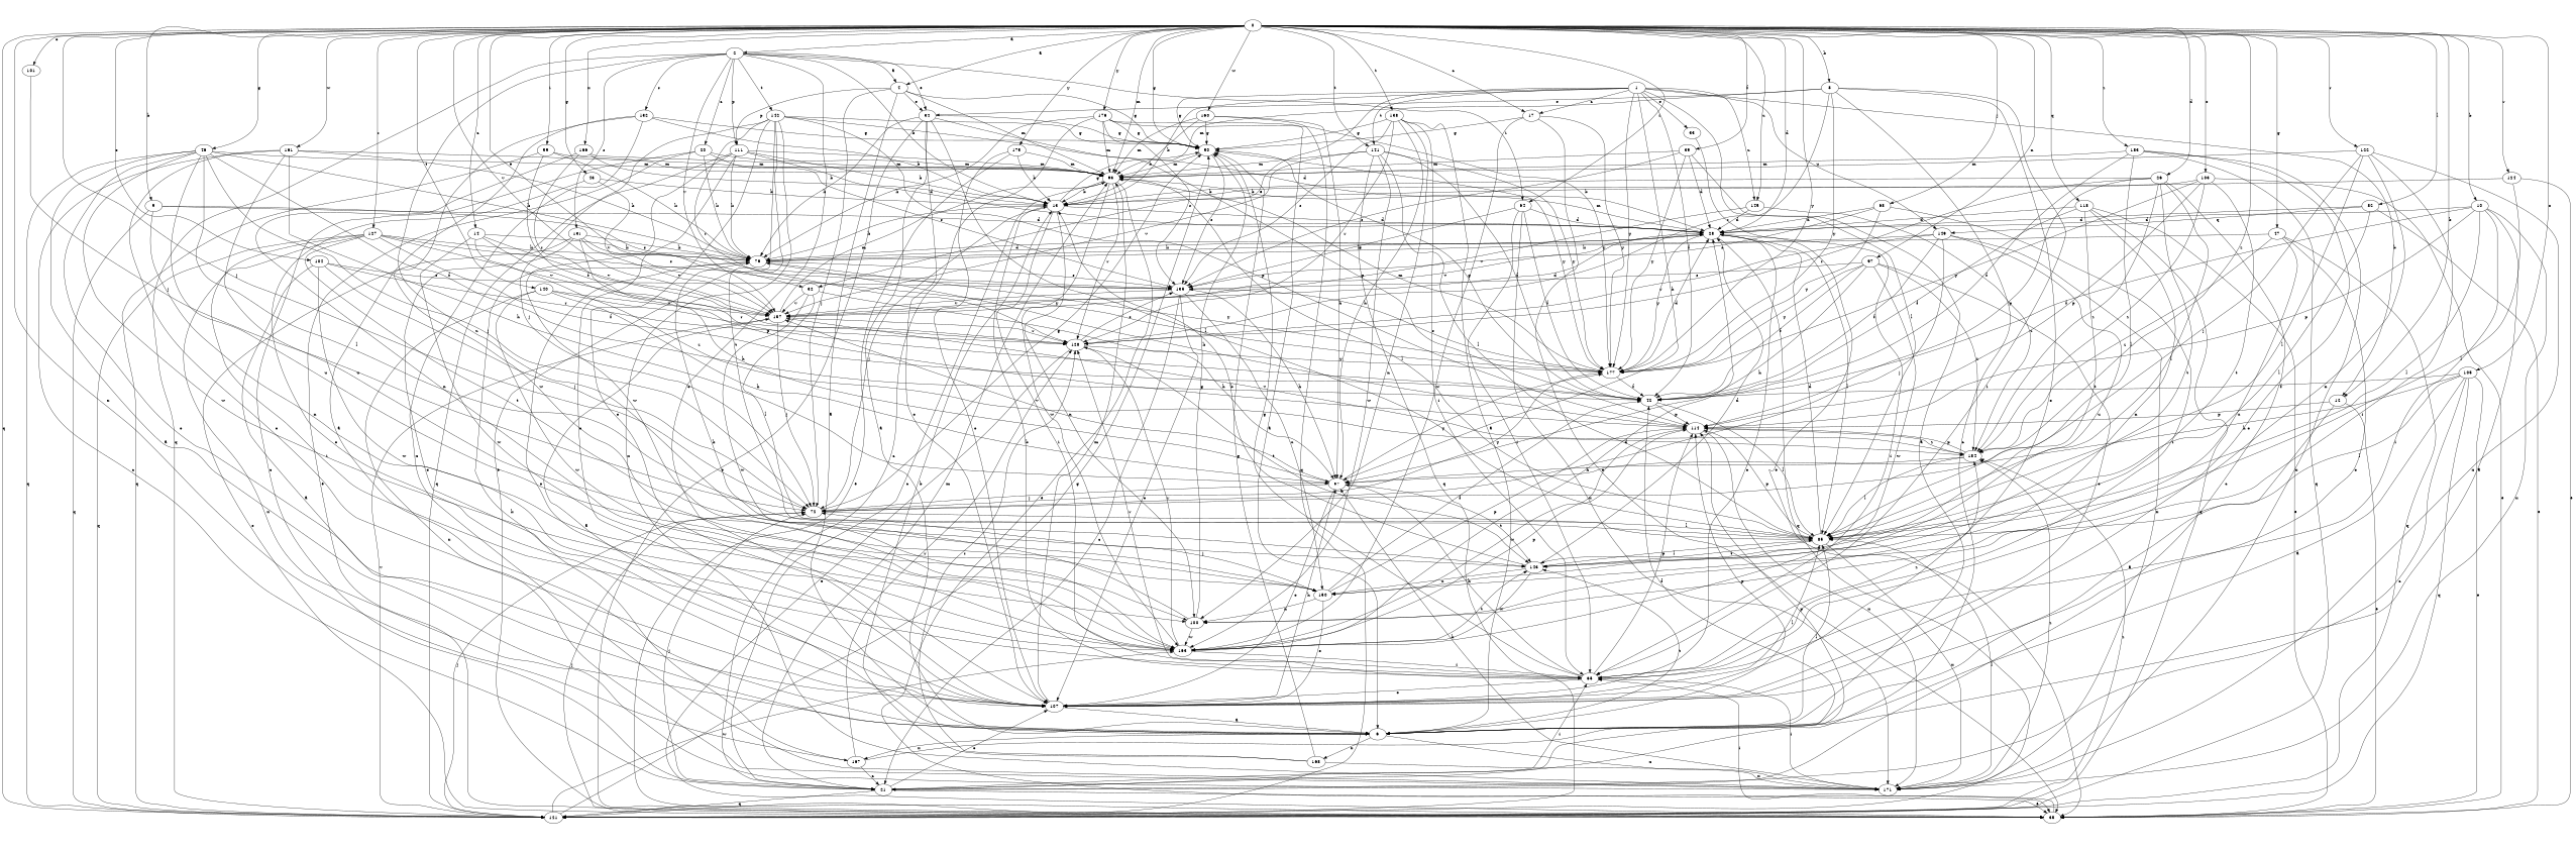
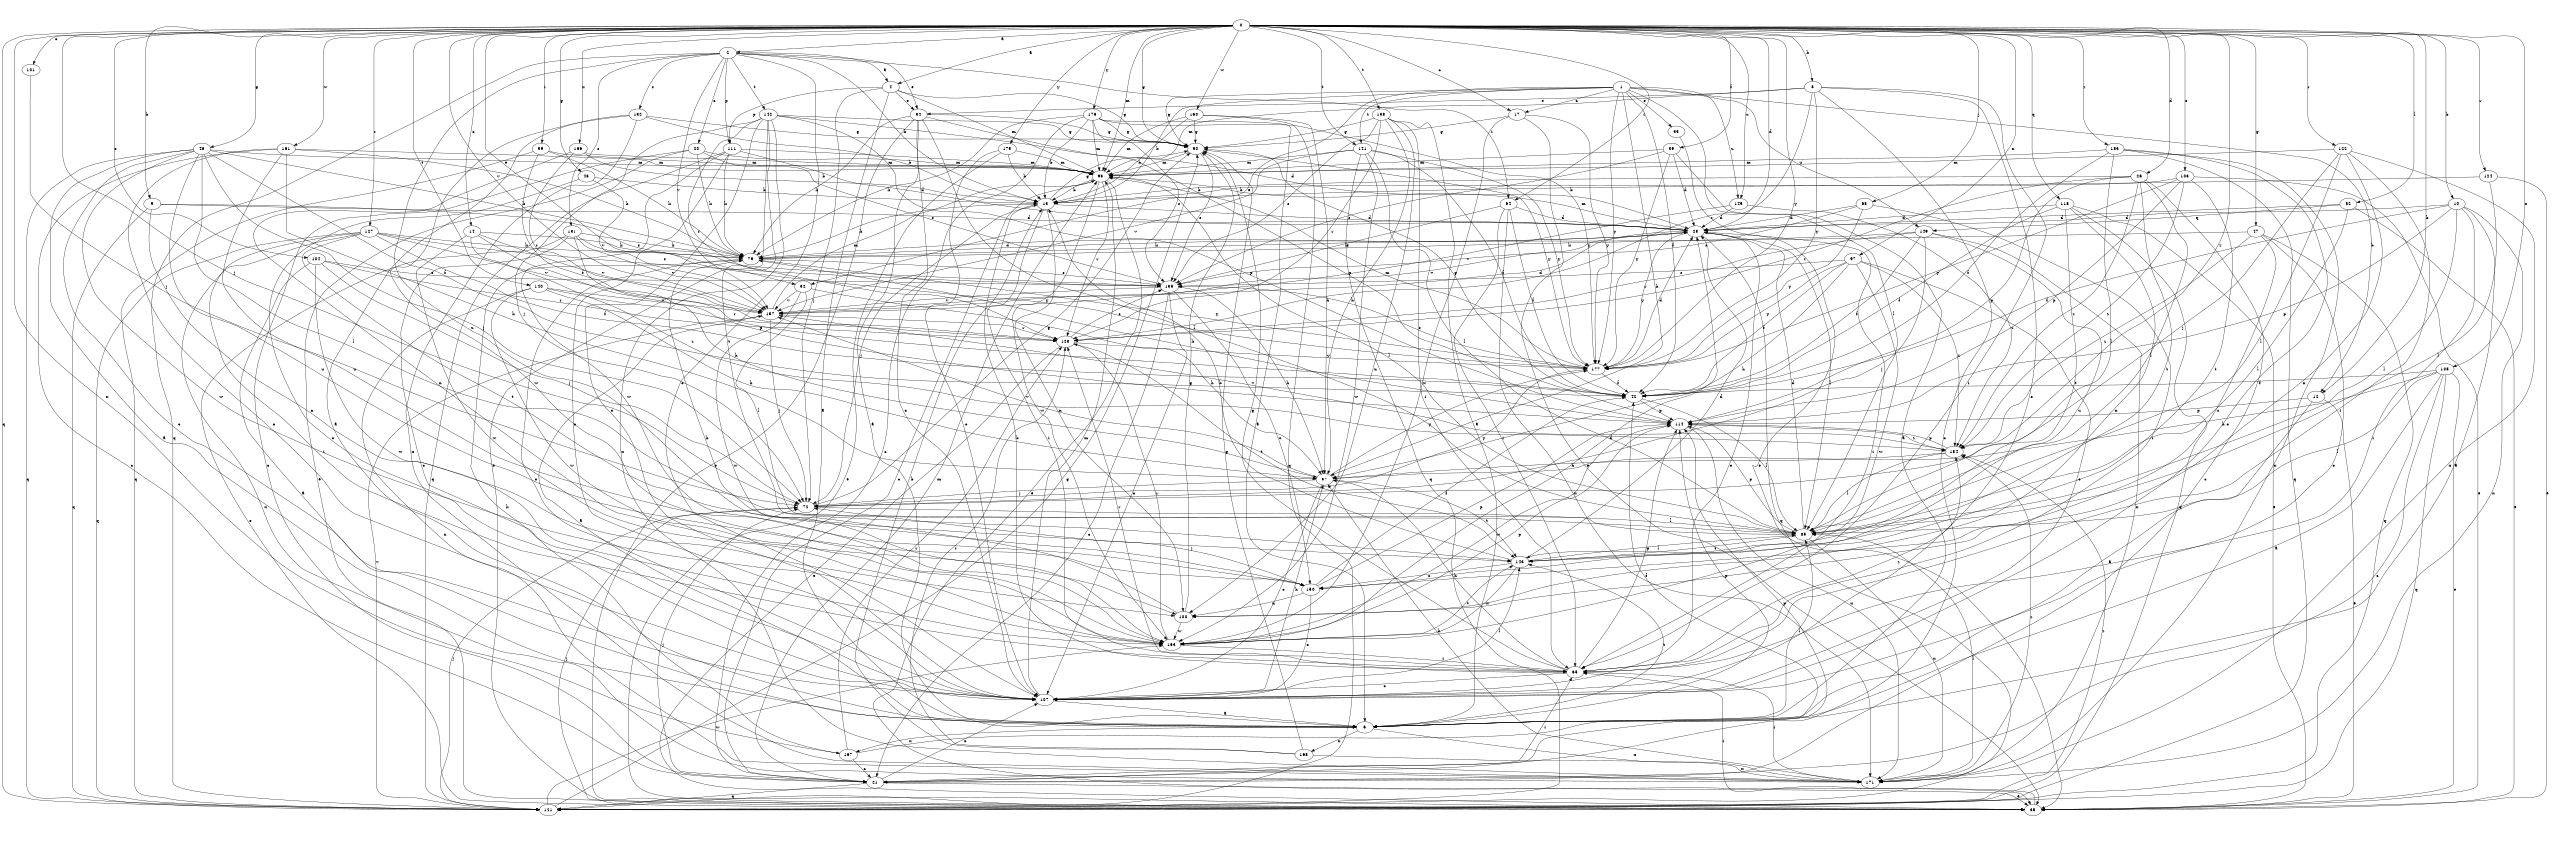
  strict digraph {
    0
    2
    4
    8
    9
    10
    12
    14
    17
    26
    28
    32
    39
    43
    46
    47
    50
    59
    64
    68
    72
    82
    93
    97
    101
    103
    104
    105
    118
    121
    122
    124
    127
    138
    140
    141
    145
    157
    160
    161
    166
    167
    175
    176
    177
    183
    184
    13
    20
    34
    107
    111
    131
    132
    142
    150
    6
    21
    65
    128
    100
    135
    42
    85
    114
    171
    35
    79
    163
    143
    57
    149
    1
    33
    168
    0 -> 2 [label=a]
    0 -> 4 [label=a]
    0 -> 8 [label=b]
    0 -> 9 [label=b]
    0 -> 10 [label=b]
    0 -> 12 [label=b]
    0 -> 14 [label=c]
    0 -> 17 [label=c]
    0 -> 26 [label=d]
    0 -> 28 [label=d]
    0 -> 32 [label=e]
    0 -> 39 [label=f]
    0 -> 43 [label=g]
    0 -> 46 [label=g]
    0 -> 47 [label=g]
    0 -> 50 [label=g]
    0 -> 59 [label=i]
    0 -> 64 [label=i]
    0 -> 68 [label=j]
    0 -> 72 [label=j]
    0 -> 82 [label=l]
    0 -> 93 [label=m]
    0 -> 97 [label=n]
    0 -> 101 [label=o]
    0 -> 103 [label=o]
    0 -> 104 [label=o]
    0 -> 105 [label=o]
    0 -> 118 [label=q]
    0 -> 121 [label=q]
    0 -> 122 [label=r]
    0 -> 124 [label=r]
    0 -> 127 [label=r]
    0 -> 138 [label=t]
    0 -> 140 [label=t]
    0 -> 141 [label=t]
    0 -> 145 [label=u]
    0 -> 157 [label=v]
    0 -> 160 [label=w]
    0 -> 161 [label=w]
    0 -> 166 [label=x]
    0 -> 167 [label=x]
    0 -> 175 [label=y]
    0 -> 176 [label=y]
    0 -> 177 [label=y]
    0 -> 183 [label=z]
    0 -> 184 [label=z]
    2 -> 4 [label=a]
    2 -> 64 [label=i]
    2 -> 121 [label=q]
    2 -> 157 [label=v]
    2 -> 13 [label=b]
    2 -> 20 [label=c]
    2 -> 34 [label=e]
    2 -> 107 [label=o]
    2 -> 111 [label=p]
    2 -> 131 [label=s]
    2 -> 132 [label=s]
    2 -> 142 [label=t]
    2 -> 150 [label=u]
    4 -> 50 [label=g]
    4 -> 72 [label=j]
    4 -> 93 [label=m]
    4 -> 34 [label=e]
    4 -> 111 [label=p]
    4 -> 6 [label=a]
    8 -> 93 [label=m]
    8 -> 177 [label=y]
    8 -> 34 [label=e]
    8 -> 107 [label=o]
    8 -> 21 [label=c]
    8 -> 65 [label=i]
    8 -> 128 [label=r]
    9 -> 28 [label=d]
    9 -> 121 [label=q]
    9 -> 100 [label=n]
    9 -> 135 [label=s]
    10 -> 28 [label=d]
    10 -> 6 [label=a]
    10 -> 65 [label=i]
    10 -> 42 [label=f]
    10 -> 85 [label=l]
    10 -> 114 [label=p]
    10 -> 171 [label=x]
    12 -> 6 [label=a]
    12 -> 114 [label=p]
    12 -> 35 [label=e]
    14 -> 157 [label=v]
    14 -> 184 [label=z]
    14 -> 114 [label=p]
    14 -> 79 [label=k]
    14 -> 163 [label=w]
    17 -> 50 [label=g]
    17 -> 177 [label=y]
    17 -> 35 [label=e]
    17 -> 163 [label=w]
    26 -> 184 [label=z]
    26 -> 13 [label=b]
    26 -> 21 [label=c]
    26 -> 128 [label=r]
    26 -> 85 [label=l]
    26 -> 114 [label=p]
    26 -> 143 [label=t]
    28 -> 93 [label=m]
    28 -> 121 [label=q]
    28 -> 157 [label=v]
    28 -> 177 [label=y]
    28 -> 107 [label=o]
    28 -> 65 [label=i]
    28 -> 85 [label=l]
    28 -> 79 [label=k]
    32 -> 157 [label=v]
    32 -> 85 [label=l]
    32 -> 163 [label=w]
    32 -> 57 [label=h]
    39 -> 28 [label=d]
    39 -> 93 [label=m]
    39 -> 177 [label=y]
    39 -> 6 [label=a]
    39 -> 135 [label=s]
    43 -> 157 [label=v]
    43 -> 13 [label=b]
    43 -> 107 [label=o]
    46 -> 72 [label=j]
    46 -> 93 [label=m]
    46 -> 121 [label=q]
    46 -> 107 [label=o]
    46 -> 150 [label=u]
    46 -> 6 [label=a]
    46 -> 42 [label=f]
    46 -> 85 [label=l]
    46 -> 79 [label=k]
    46 -> 163 [label=w]
    47 -> 121 [label=q]
    47 -> 184 [label=z]
    47 -> 107 [label=o]
    47 -> 150 [label=u]
    47 -> 79 [label=k]
    50 -> 93 [label=m]
    50 -> 177 [label=y]
    50 -> 135 [label=s]
    59 -> 93 [label=m]
    59 -> 121 [label=q]
    59 -> 42 [label=f]
    59 -> 79 [label=k]
    64 -> 28 [label=d]
    64 -> 65 [label=i]
    64 -> 135 [label=s]
    64 -> 42 [label=f]
    64 -> 171 [label=x]
    68 -> 28 [label=d]
    68 -> 177 [label=y]
    68 -> 65 [label=i]
    68 -> 135 [label=s]
    72 -> 50 [label=g]
    72 -> 177 [label=y]
    72 -> 85 [label=l]
    82 -> 28 [label=d]
    82 -> 85 [label=l]
    82 -> 35 [label=e]
    82 -> 149 [label=q]
    93 -> 13 [label=b]
    93 -> 21 [label=c]
    93 -> 128 [label=r]
    93 -> 85 [label=l]
    93 -> 35 [label=e]
    93 -> 163 [label=w]
    97 -> 177 [label=y]
    97 -> 184 [label=z]
    97 -> 107 [label=o]
    97 -> 135 [label=s]
    97 -> 42 [label=f]
    97 -> 163 [label=w]
    97 -> 57 [label=h]
    101 -> 72 [label=j]
    103 -> 177 [label=y]
    103 -> 184 [label=z]
    103 -> 13 [label=b]
    103 -> 114 [label=p]
    103 -> 35 [label=e]
    103 -> 143 [label=t]
    104 -> 72 [label=j]
    104 -> 6 [label=a]
    104 -> 128 [label=r]
    104 -> 135 [label=s]
    104 -> 163 [label=w]
    105 -> 121 [label=q]
    105 -> 6 [label=a]
    105 -> 21 [label=c]
    105 -> 42 [label=f]
    105 -> 85 [label=l]
    105 -> 35 [label=e]
    105 -> 57 [label=h]
    118 -> 28 [label=d]
    118 -> 121 [label=q]
    118 -> 100 [label=n]
    118 -> 42 [label=f]
    118 -> 35 [label=e]
    118 -> 143 [label=t]
    121 -> 50 [label=g]
    121 -> 72 [label=j]
    121 -> 157 [label=v]
    121 -> 184 [label=z]
    121 -> 163 [label=w]
    122 -> 72 [label=j]
    122 -> 93 [label=m]
    122 -> 65 [label=i]
    122 -> 100 [label=n]
    122 -> 85 [label=l]
    122 -> 171 [label=x]
    124 -> 13 [label=b]
    124 -> 85 [label=l]
    124 -> 35 [label=e]
    127 -> 121 [label=q]
    127 -> 157 [label=v]
    127 -> 65 [label=i]
    127 -> 135 [label=s]
    127 -> 42 [label=f]
    127 -> 171 [label=x]
    127 -> 79 [label=k]
    127 -> 143 [label=t]
    138 -> 50 [label=g]
    138 -> 6 [label=a]
    138 -> 65 [label=i]
    138 -> 128 [label=r]
    138 -> 100 [label=n]
    138 -> 135 [label=s]
    138 -> 57 [label=h]
    140 -> 157 [label=v]
    140 -> 128 [label=r]
    140 -> 171 [label=x]
    140 -> 163 [label=w]
    140 -> 57 [label=h]
    141 -> 93 [label=m]
    141 -> 121 [label=q]
    141 -> 157 [label=v]
    141 -> 177 [label=y]
    141 -> 42 [label=f]
    141 -> 85 [label=l]
    141 -> 163 [label=w]
    145 -> 28 [label=d]
    145 -> 157 [label=v]
    145 -> 184 [label=z]
    157 -> 28 [label=d]
    157 -> 72 [label=j]
    157 -> 93 [label=m]
    157 -> 6 [label=a]
    157 -> 128 [label=r]
    160 -> 50 [label=g]
    160 -> 93 [label=m]
    160 -> 121 [label=q]
    160 -> 13 [label=b]
    160 -> 57 [label=h]
    161 -> 93 [label=m]
    161 -> 107 [label=o]
    161 -> 150 [label=u]
    161 -> 21 [label=c]
    161 -> 79 [label=k]
    161 -> 57 [label=h]
    166 -> 93 [label=m]
    166 -> 13 [label=b]
    166 -> 128 [label=r]
    166 -> 100 [label=n]
    167 -> 21 [label=c]
    167 -> 128 [label=r]
    167 -> 42 [label=f]
    167 -> 79 [label=k]
    175 -> 93 [label=m]
    175 -> 13 [label=b]
    175 -> 107 [label=o]
    175 -> 35 [label=e]
    176 -> 50 [label=g]
    176 -> 93 [label=m]
    176 -> 177 [label=y]
-   111 -> 13 [label=b]
+   176 -> 13 [label=b]
    176 -> 6 [label=a]
    176 -> 21 [label=c]
    176 -> 135 [label=s]
    176 -> 79 [label=k]
    177 -> 28 [label=d]
    177 -> 93 [label=m]
    177 -> 135 [label=s]
    177 -> 42 [label=f]
    183 -> 93 [label=m]
    183 -> 121 [label=q]
    183 -> 107 [label=o]
    183 -> 42 [label=f]
    183 -> 85 [label=l]
    183 -> 171 [label=x]
    184 -> 157 [label=v]
    184 -> 85 [label=l]
    184 -> 114 [label=p]
    184 -> 57 [label=h]
    13 -> 28 [label=d]
    13 -> 50 [label=g]
    13 -> 72 [label=j]
    13 -> 65 [label=i]
    13 -> 100 [label=n]
    13 -> 79 [label=k]
    20 -> 93 [label=m]
    20 -> 21 [label=c]
    20 -> 135 [label=s]
    20 -> 35 [label=e]
    20 -> 79 [label=k]
    34 -> 50 [label=g]
    34 -> 107 [label=o]
    34 -> 6 [label=a]
    34 -> 85 [label=l]
    34 -> 114 [label=p]
    34 -> 35 [label=e]
    34 -> 79 [label=k]
    107 -> 93 [label=m]
    107 -> 6 [label=a]
-   107 -> 85 [label=l]
+   107 -> 143 [label=l]
    107 -> 57 [label=h]
    111 -> 28 [label=d]
    111 -> 93 [label=m]
    111 -> 121 [label=q]
    111 -> 107 [label=o]
    111 -> 79 [label=k]
    111 -> 163 [label=w]
    131 -> 157 [label=v]
    131 -> 177 [label=y]
    131 -> 107 [label=o]
    131 -> 35 [label=e]
    131 -> 79 [label=k]
    131 -> 57 [label=h]
    132 -> 50 [label=g]
    132 -> 13 [label=b]
    132 -> 6 [label=a]
    132 -> 171 [label=x]
    132 -> 163 [label=w]
    142 -> 28 [label=d]
    142 -> 50 [label=g]
    142 -> 72 [label=j]
    142 -> 107 [label=o]
    142 -> 128 [label=r]
    142 -> 114 [label=p]
    142 -> 171 [label=x]
    142 -> 35 [label=e]
    142 -> 143 [label=t]
    150 -> 72 [label=j]
    150 -> 107 [label=o]
    150 -> 100 [label=n]
    150 -> 42 [label=f]
    150 -> 114 [label=p]
    6 -> 167 [label=x]
    6 -> 85 [label=l]
    6 -> 114 [label=p]
    6 -> 171 [label=x]
    6 -> 143 [label=t]
    6 -> 168 [label=x]
    21 -> 72 [label=j]
    21 -> 93 [label=m]
    21 -> 121 [label=q]
    21 -> 107 [label=o]
    21 -> 65 [label=i]
    21 -> 114 [label=p]
    21 -> 35 [label=e]
    65 -> 50 [label=g]
    65 -> 184 [label=z]
    65 -> 13 [label=b]
    65 -> 107 [label=o]
    65 -> 128 [label=r]
    65 -> 114 [label=p]
    65 -> 57 [label=h]
    128 -> 177 [label=y]
    128 -> 135 [label=s]
    128 -> 35 [label=e]
    128 -> 143 [label=t]
    100 -> 50 [label=g]
    100 -> 79 [label=k]
    100 -> 163 [label=w]
    135 -> 157 [label=v]
    135 -> 107 [label=o]
    135 -> 150 [label=u]
    135 -> 21 [label=c]
    135 -> 57 [label=h]
    42 -> 50 [label=g]
    42 -> 85 [label=l]
    42 -> 114 [label=p]
    85 -> 28 [label=d]
    85 -> 114 [label=p]
    85 -> 171 [label=x]
    85 -> 143 [label=t]
    114 -> 184 [label=z]
    114 -> 171 [label=x]
    114 -> 79 [label=k]
    114 -> 163 [label=w]
    171 -> 184 [label=z]
    171 -> 65 [label=i]
    171 -> 85 [label=l]
    171 -> 57 [label=h]
    35 -> 72 [label=j]
    35 -> 65 [label=i]
    79 -> 28 [label=d]
    79 -> 177 [label=y]
    79 -> 107 [label=o]
    79 -> 135 [label=s]
    163 -> 28 [label=d]
    163 -> 65 [label=i]
    163 -> 128 [label=r]
    163 -> 114 [label=p]
    163 -> 143 [label=t]
    143 -> 28 [label=d]
    143 -> 13 [label=b]
    143 -> 150 [label=u]
    143 -> 85 [label=l]
    143 -> 163 [label=w]
    57 -> 72 [label=j]
    57 -> 157 [label=v]
    57 -> 177 [label=y]
    57 -> 107 [label=o]
    57 -> 143 [label=t]
    149 -> 72 [label=j]
    149 -> 150 [label=u]
    149 -> 128 [label=r]
    149 -> 42 [label=f]
    149 -> 171 [label=x]
    149 -> 79 [label=k]
    1 -> 12 [label=b]
    1 -> 17 [label=c]
    1 -> 32 [label=e]
    1 -> 50 [label=g]
    1 -> 141 [label=t]
    1 -> 145 [label=u]
    1 -> 177 [label=y]
    1 -> 13 [label=b]
    1 -> 42 [label=f]
    1 -> 85 [label=l]
    1 -> 57 [label=h]
    1 -> 149 [label=u]
    1 -> 33 [label=e]
    33 -> 35 [label=e]
    168 -> 50 [label=g]
    168 -> 13 [label=b]
    168 -> 128 [label=r]
    168 -> 171 [label=x]
  }
